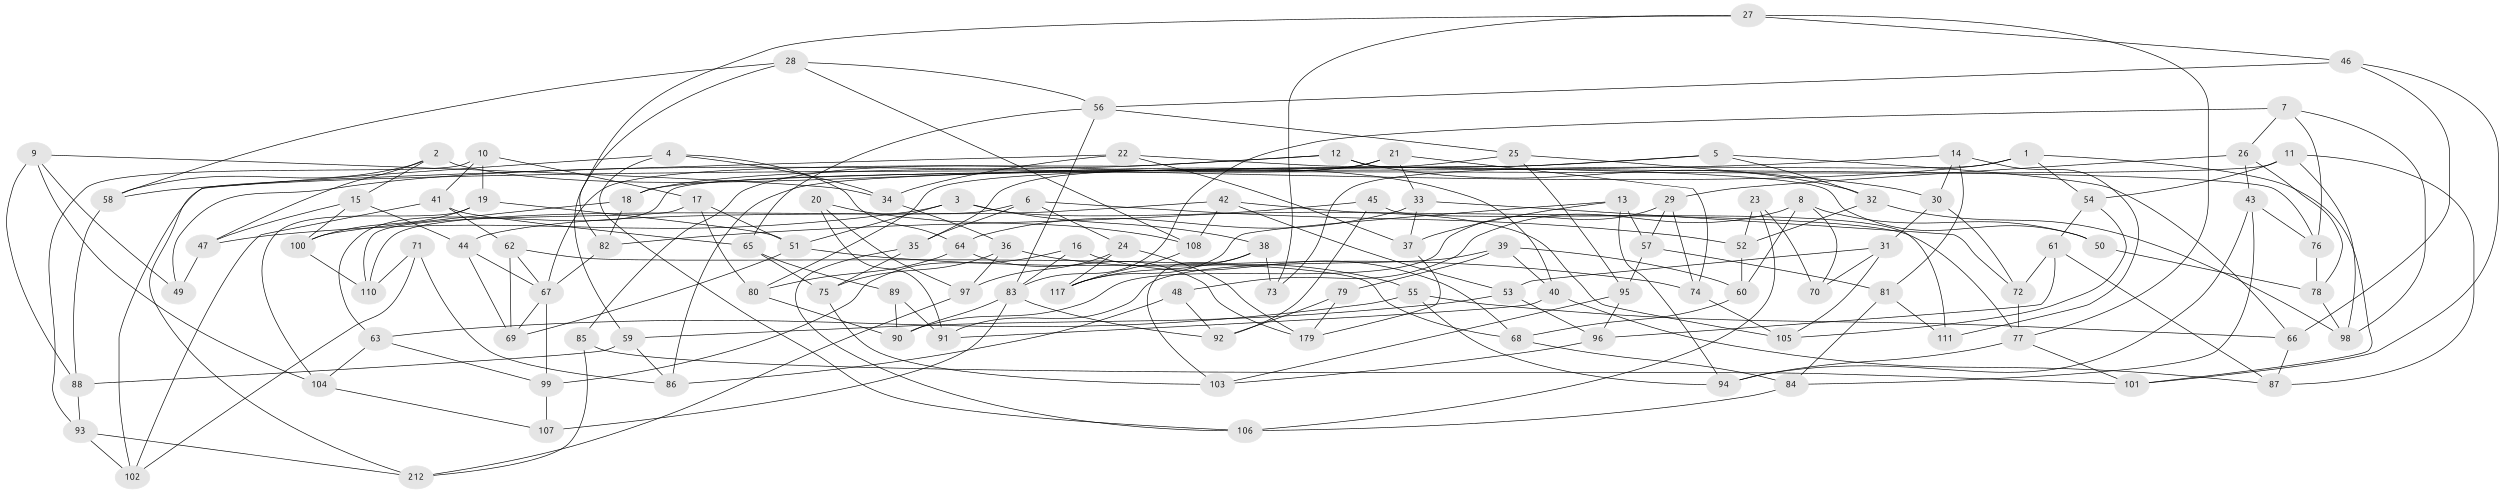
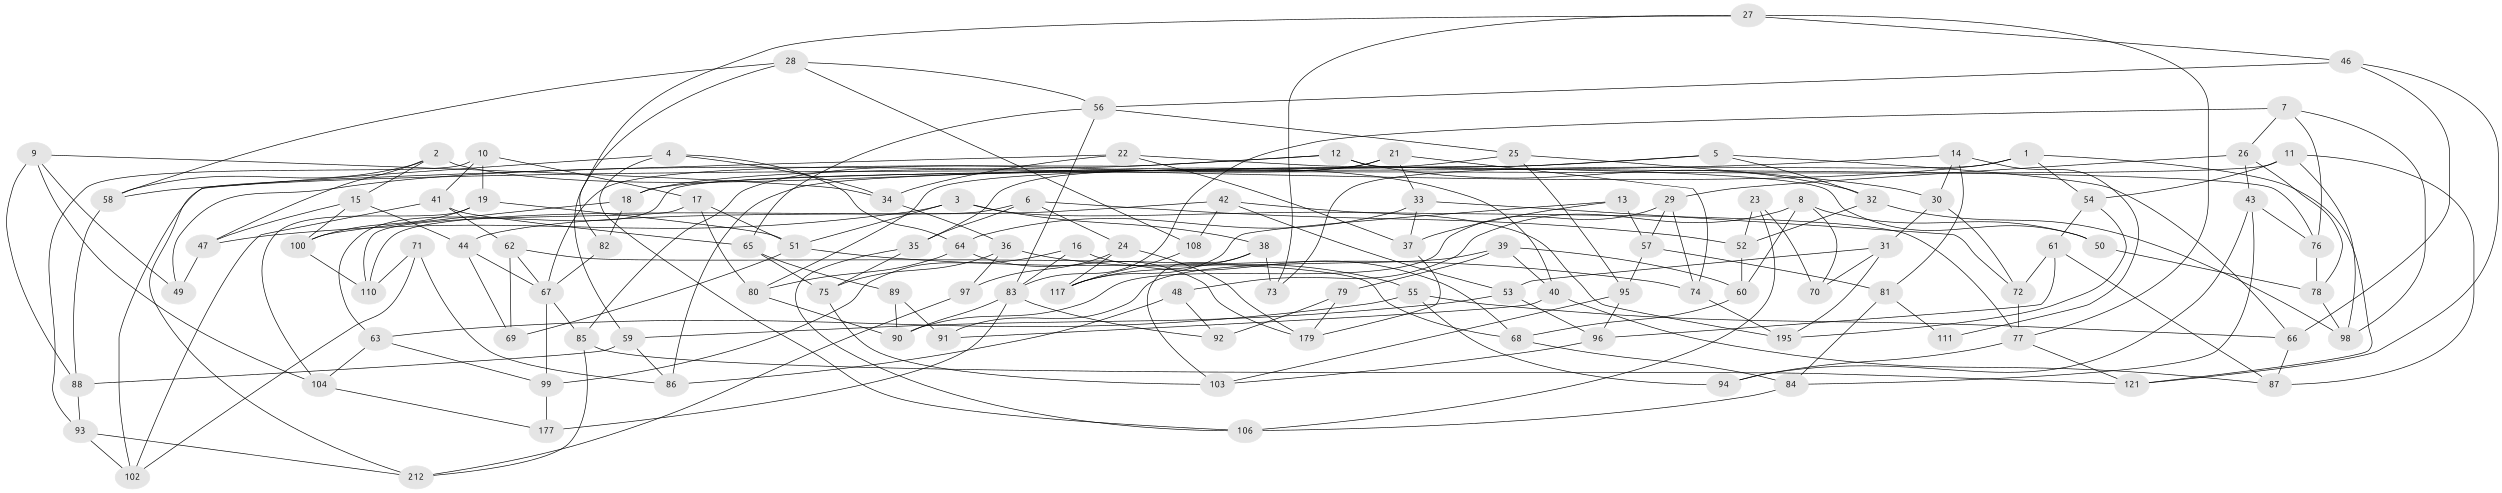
  graph {
    fontname=Ubuntu
    node [color=gray90 fontname=Ubuntu style=filled]
    edge [fontname=Ubuntu]
    1
    49
    54
    73
-   101
-   105
+   101 [label=121]
+   105 [label=195]
    61
    2
    15
    40
    47
    58
    44
    100
    87
    91
    88
    3
    38
    51
    n21 [label=117]
    103
    4
    34
    64
    106
    n27 [label=212]
    36
    80
    n30 [label=179]
    5
    18
    32
    66
    82
    52
    98
    90
    6
    24
    35
    110
    97
    75
    60
    7
    26
    76
    83
    29
    43
    78
    8
    70
    48
    50
    86
    92
    68
    9
    104
    93
-   107
+   107 [label=177]
    10
    17
    19
    41
    102
    62
    65
    11
    63
    99
    12
    67
    85
    13
    37
    57
    94
    81
    95
    14
    30
    111
    31
    72
    84
    69
    16
    74
-   20
    108
    21
    33
    22
    23
    25
    96
    27
    46
    77
    56
    28
    59
    53
    55
    39
    79
    89
    42
-   45
    71
    1 -- 49
    1 -- 54
    1 -- 73
    1 -- 101
    54 -- 105
    54 -- 61
    61 -- 87
    61 -- 72
    61 -- 96
    2 -- 15
    2 -- 40
    2 -- 47
    2 -- 58
    15 -- 47
    15 -- 44
    15 -- 100
    40 -- 87
    40 -- 91
    47 -- 49
    58 -- 88
    44 -- 67
    44 -- 69
    100 -- 110
    88 -- 93
    3 -- 105
    3 -- 47
    3 -- 38
    3 -- 51
    38 -- 73
    38 -- n21
    38 -- 103
    51 -- 69
    51 -- 74
    4 -- 34
    4 -- 64
    4 -- 106
    4 -- n27
    34 -- 36
    64 -- 80
    64 -- n30
    36 -- 97
    36 -- 75
    36 -- 55
    80 -- 90
    5 -- 80
    5 -- 18
    5 -- 32
    5 -- 66
    18 -- 100
    18 -- 82
    32 -- 52
    32 -- 98
    66 -- 87
    82 -- 67
    52 -- 60
    6 -- 52
    6 -- 24
    6 -- 35
    6 -- 110
    24 -- n21
    24 -- n30
    24 -- 97
    35 -- 106
    35 -- 75
    97 -- n27
    75 -- 103
    60 -- 68
    7 -- 98
    7 -- 26
    7 -- 76
    7 -- 83
    26 -- 29
    26 -- 43
    26 -- 78
    76 -- 78
    83 -- 90
    83 -- 92
    83 -- 107
    29 -- 90
    29 -- 57
    29 -- 74
    43 -- 76
    43 -- 94
    43 -- 84
    78 -- 98
    8 -- 60
    8 -- 70
    8 -- 48
    8 -- 50
    48 -- 86
    48 -- 92
    50 -- 78
    68 -- 84
    9 -- 49
    9 -- 88
    9 -- 34
    9 -- 104
    104 -- 107
    93 -- n27
    93 -- 102
    10 -- 93
    10 -- 17
    10 -- 19
    10 -- 41
    17 -- 51
    17 -- 80
    17 -- 110
    19 -- 100
    19 -- 51
    19 -- 104
    41 -- 102
    41 -- 62
    41 -- 65
    62 -- 68
    62 -- 67
    62 -- 69
    65 -- 75
    65 -- 89
    11 -- 54
    11 -- 87
    11 -- 98
    11 -- 63
    63 -- 104
    63 -- 99
    99 -- 107
    12 -- 18
    12 -- 32
    12 -- 76
    12 -- 67
    67 -- 99
-   67 -- 69
+   67 -- 85
    85 -- 101
    85 -- n27
    13 -- n21
    13 -- 37
    13 -- 57
-   13 -- 94
    37 -- n30
    57 -- 81
    57 -- 95
    81 -- 111
    81 -- 84
    95 -- 103
    95 -- 96
    14 -- 58
    14 -- 81
    14 -- 30
    14 -- 111
    30 -- 31
    30 -- 72
    31 -- 105
    31 -- 70
    31 -- 53
    72 -- 77
    84 -- 106
    16 -- 83
    16 -- 68
    16 -- 99
    74 -- 105
-   20 -- 91
-   20 -- 97
-   20 -- 108
    108 -- n21
    21 -- 35
    21 -- 85
    21 -- 74
    21 -- 33
    33 -- 64
    33 -- 37
    33 -- 72
    22 -- 34
    22 -- 50
    22 -- 102
    22 -- 37
    23 -- 106
    23 -- 52
    23 -- 70
    25 -- 86
    25 -- 95
    25 -- 30
    96 -- 103
    27 -- 73
    27 -- 82
    27 -- 46
    27 -- 77
    46 -- 101
    46 -- 66
    46 -- 56
    77 -- 101
    77 -- 94
    56 -- 83
    56 -- 65
    56 -- 25
    28 -- 58
    28 -- 108
    28 -- 56
    28 -- 59
    59 -- 88
    59 -- 86
    53 -- 96
    53 -- 59
    55 -- 66
    55 -- 63
    55 -- 94
    39 -- 40
    39 -- 91
    39 -- 60
    39 -- 79
    79 -- n30
    79 -- 92
    89 -- 91
    89 -- 90
    42 -- 44
    42 -- 108
    42 -- 77
    42 -- 53
-   45 -- 82
-   45 -- 92
-   45 -- 111
    71 -- 110
    71 -- 86
    71 -- 102
  }
